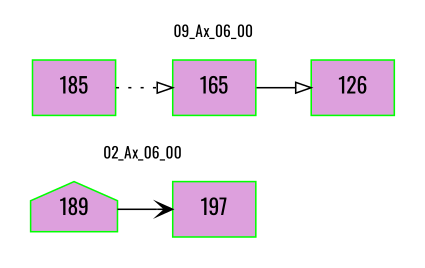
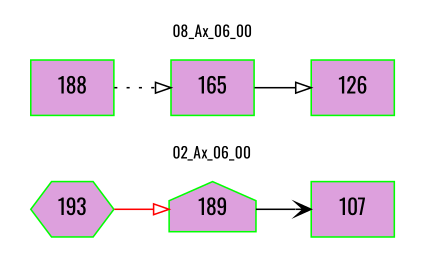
  digraph {
    fontname=Oswald
    rankdir=LR
    node [color=green fillcolor=plum fontname=Oswald shape=box style=filled]
    edge [arrowhead=onormal color=black fontname=Oswald style=solid]
+   n1 [label=193 shape=hexagon]
    n2 [label=189 shape=house]
-   n3 [label=197]
-   n4 [label=185]
+   n3 [label=107]
+   n4 [label=188]
    n5 [label=165]
    n6 [label=126]
    subgraph cluster_1 {
      color=white
      fontsize=10
      label="02_Ax_06_00"
+     n1
      n2
      n3
    }
    subgraph cluster_2 {
      color=white
      fontsize=10
-     label="09_Ax_06_00"
+     label="08_Ax_06_00"
      n4
      n5
      n6
    }
+   n1 -> n2 [color=red]
    n2 -> n3 [arrowhead=vee]
    n4 -> n5 [style=dotted]
    n5 -> n6
  }
